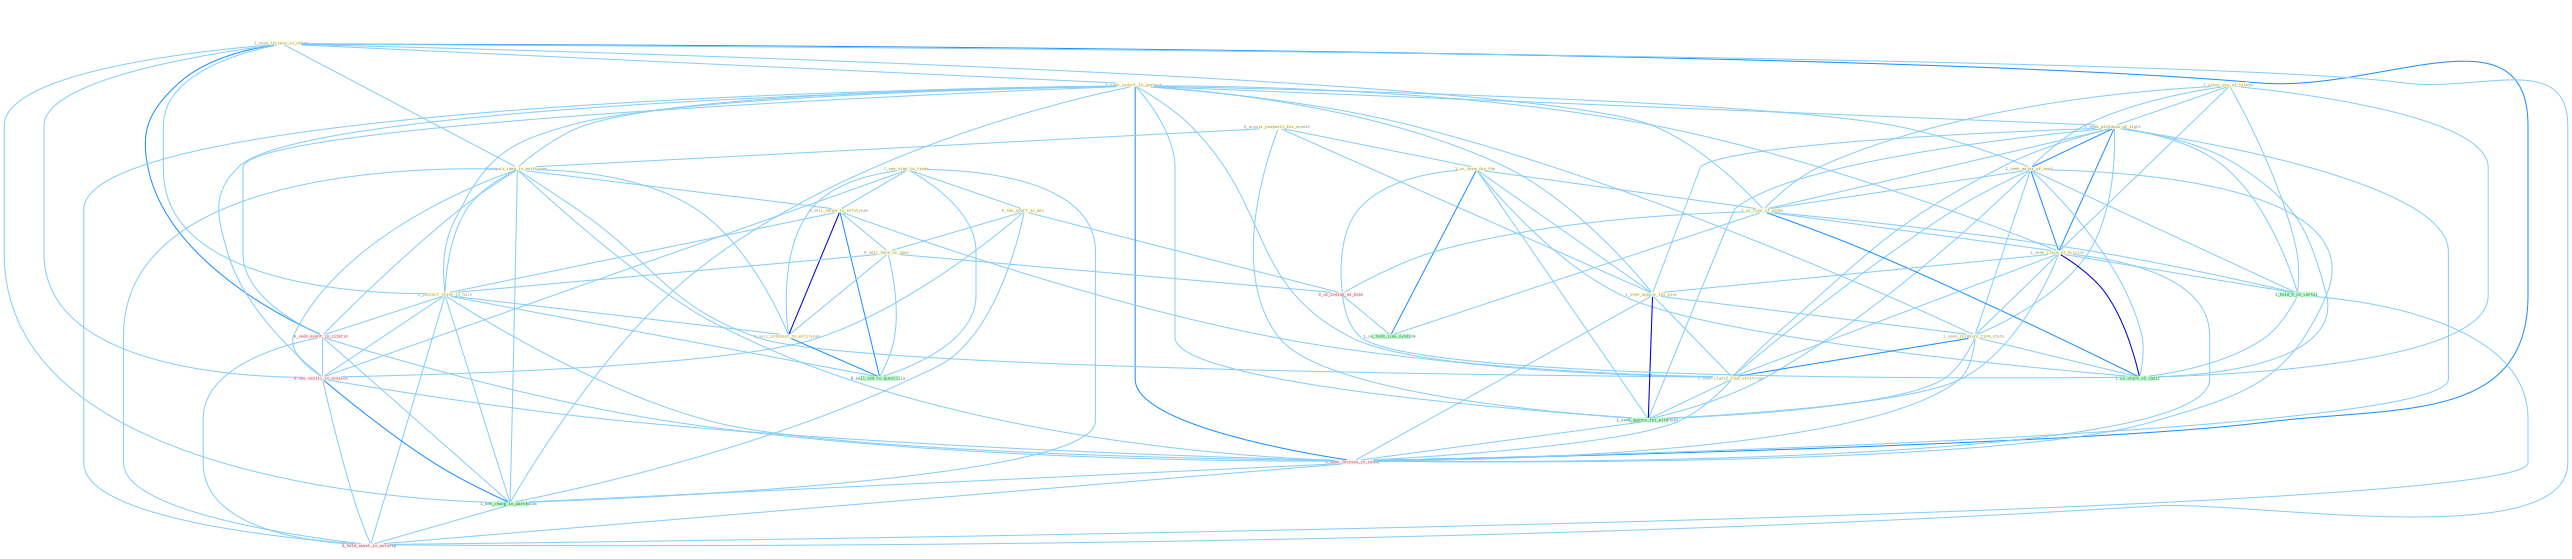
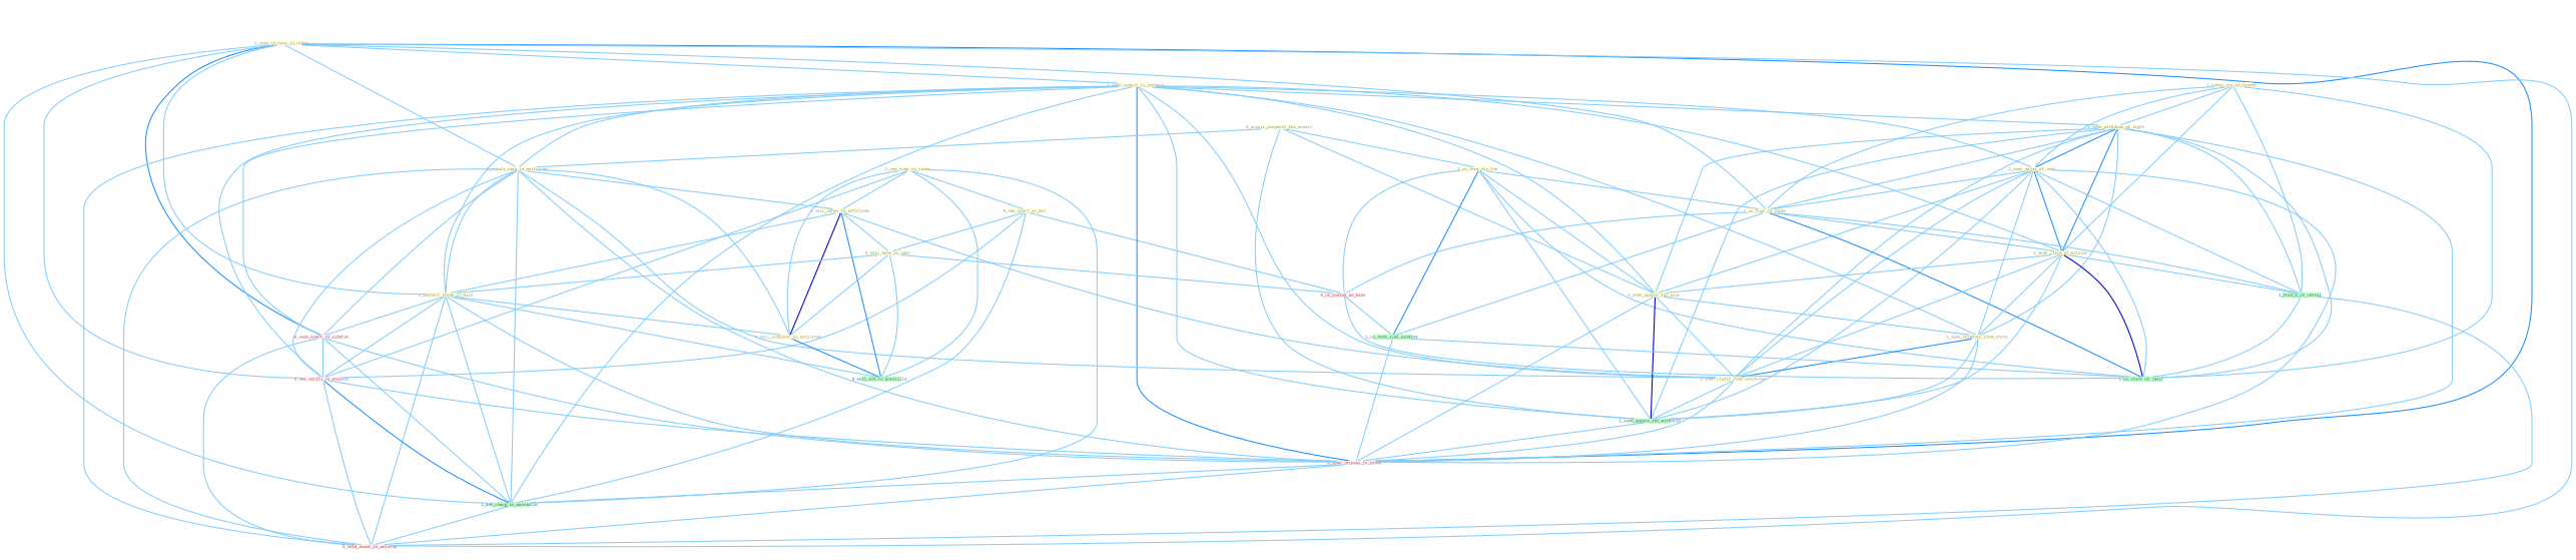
  graph {
    fontname="IBM Plex Mono"
    node [color="#ffffe0" fixedsize=true fontcolor="#8b7d6b" fontname="IBM Plex Mono" fontsize=4 shape=polygon style=filled]
    edge [color="#87cefa" fontname="IBM Plex Mono" w=1]
    "1_see_step_to_trade " [height=.06 width=.5]
    "1_seen_increas_in_order " [height=.06 width=.5]
    "0_see_sport_as_wai " [height=.06 width=.5]
    "1_seek_reduct_in_protect " [height=.06 width=.5]
    "1_usher_era_of_reform " [height=.06 width=.5]
    "0_acquir_properti_for_resort " [height=.06 width=.5]
    "1_seek_withdraw_of_right " [height=.06 width=.5]
    "1_seek_major_of_seat " [height=.06 width=.5]
    "1_us_term_for_the " [height=.06 width=.5]
    "1_us_type_of_order " [height=.06 width=.5]
    "1_seek_claim_of_million " [height=.06 width=.5]
    "0_acquir_imag_in_entitynam " [height=.06 width=.5]
    "0_sell_adhes_to_entitynam " [height=.06 width=.5]
    "0_sell_bank_as_oper " [height=.06 width=.5]
    "1_seek_approv_for_plan " [height=.06 width=.5]
    "1_seek_reimburs_from_state " [height=.06 width=.5]
    "0_seek_clarif_from_entitynam " [height=.06 width=.5]
    n18 [height=.06 label="1_protect_stake_in_hors" width=.5]
    "0_sell_interest_to_entitynam " [height=.06 width=.5]
    "0_seen_event_in_lifetim " [color="#fff0f5" fontcolor="#b22222" height=.06 width=.5]
    "0_us_averag_as_base " [color="#fff0f5" fontcolor="#b22222" height=.06 width=.5]
    "0_see_vaniti_in_everyon " [color="#fff0f5" fontcolor="#b22222" height=.06 width=.5]
    "0_seek_increas_in_round " [color="#fff0f5" fontcolor="#b22222" height=.06 width=.5]
    "0_hold_asset_in_anticip " [color="#fff0f5" fontcolor="#b22222" height=.06 width=.5]
    "0_sell_arm_to_guerrilla " [color="#BDFCC9" fontcolor="#2f4f4f" height=.06 width=.5]
    "1_see_chang_in_portfolio " [color="#BDFCC9" fontcolor="#2f4f4f" height=.06 width=.5]
    "1_seek_approv_for_withhold " [color="#BDFCC9" fontcolor="#2f4f4f" height=.06 width=.5]
    "1_hold_%_of_ventur " [color="#BDFCC9" fontcolor="#2f4f4f" height=.06 width=.5]
    "1_us_stock_of_capit " [color="#BDFCC9" fontcolor="#2f4f4f" height=.06 width=.5]
    "1_us_term_like_syndrom " [color="#BDFCC9" fontcolor="#2f4f4f" height=.06 width=.5]
    subgraph sub_1 {
      "1_see_step_to_trade "
      "1_seen_increas_in_order "
      "0_see_sport_as_wai "
      "1_seek_reduct_in_protect "
      "1_usher_era_of_reform "
      "0_acquir_properti_for_resort "
      "1_seek_withdraw_of_right "
      "1_seek_major_of_seat "
      "1_us_term_for_the "
      "1_us_type_of_order "
      "1_seek_claim_of_million "
      "0_acquir_imag_in_entitynam "
      "0_sell_adhes_to_entitynam "
      "0_sell_bank_as_oper "
      "1_seek_approv_for_plan "
      "1_seek_reimburs_from_state "
      "0_seek_clarif_from_entitynam "
      n18
      "0_sell_interest_to_entitynam "
    }
    subgraph sub_2 {
      "0_seen_event_in_lifetim "
      "0_us_averag_as_base "
      "0_see_vaniti_in_everyon "
      "0_seek_increas_in_round "
      "0_hold_asset_in_anticip "
    }
    "1_see_step_to_trade " -- "0_see_sport_as_wai "
    "1_see_step_to_trade " -- "0_sell_adhes_to_entitynam "
    "1_see_step_to_trade " -- "0_sell_interest_to_entitynam "
    "1_see_step_to_trade " -- "0_see_vaniti_in_everyon "
    "1_see_step_to_trade " -- "0_sell_arm_to_guerrilla "
    "1_see_step_to_trade " -- "1_see_chang_in_portfolio "
    "1_seen_increas_in_order " -- "1_seek_reduct_in_protect "
    "1_seen_increas_in_order " -- "1_us_type_of_order "
    "1_seen_increas_in_order " -- "0_acquir_imag_in_entitynam "
    "1_seen_increas_in_order " -- n18
    "1_seen_increas_in_order " -- "0_seen_event_in_lifetim " [color="#1e90ff" w=2]
    "1_seen_increas_in_order " -- "0_see_vaniti_in_everyon "
    "1_seen_increas_in_order " -- "0_seek_increas_in_round " [color="#1e90ff" w=2]
    "1_seen_increas_in_order " -- "0_hold_asset_in_anticip "
    "1_seen_increas_in_order " -- "1_see_chang_in_portfolio "
    "0_see_sport_as_wai " -- "0_sell_bank_as_oper "
    "0_see_sport_as_wai " -- "0_us_averag_as_base "
    "0_see_sport_as_wai " -- "0_see_vaniti_in_everyon "
    "0_see_sport_as_wai " -- "1_see_chang_in_portfolio "
    "1_seek_reduct_in_protect " -- "1_seek_withdraw_of_right "
    "1_seek_reduct_in_protect " -- "1_seek_major_of_seat "
    "1_seek_reduct_in_protect " -- "1_seek_claim_of_million "
    "1_seek_reduct_in_protect " -- "0_acquir_imag_in_entitynam "
    "1_seek_reduct_in_protect " -- "1_seek_approv_for_plan "
    "1_seek_reduct_in_protect " -- "1_seek_reimburs_from_state "
    "1_seek_reduct_in_protect " -- "0_seek_clarif_from_entitynam "
    "1_seek_reduct_in_protect " -- n18
    "1_seek_reduct_in_protect " -- "0_seen_event_in_lifetim "
    "1_seek_reduct_in_protect " -- "0_see_vaniti_in_everyon "
    "1_seek_reduct_in_protect " -- "0_seek_increas_in_round " [color="#1e90ff" w=2]
    "1_seek_reduct_in_protect " -- "0_hold_asset_in_anticip "
    "1_seek_reduct_in_protect " -- "1_see_chang_in_portfolio "
    "1_seek_reduct_in_protect " -- "1_seek_approv_for_withhold "
    "1_usher_era_of_reform " -- "1_seek_withdraw_of_right "
    "1_usher_era_of_reform " -- "1_seek_major_of_seat "
    "1_usher_era_of_reform " -- "1_us_type_of_order "
    "1_usher_era_of_reform " -- "1_seek_claim_of_million "
    "1_usher_era_of_reform " -- "1_hold_%_of_ventur "
    "1_usher_era_of_reform " -- "1_us_stock_of_capit "
    "0_acquir_properti_for_resort " -- "1_us_term_for_the "
    "0_acquir_properti_for_resort " -- "0_acquir_imag_in_entitynam "
    "0_acquir_properti_for_resort " -- "1_seek_approv_for_plan "
    "0_acquir_properti_for_resort " -- "1_seek_approv_for_withhold "
    "1_seek_withdraw_of_right " -- "1_seek_major_of_seat " [color="#1e90ff" w=2]
    "1_seek_withdraw_of_right " -- "1_us_type_of_order "
    "1_seek_withdraw_of_right " -- "1_seek_claim_of_million " [color="#1e90ff" w=2]
    "1_seek_withdraw_of_right " -- "1_seek_approv_for_plan "
    "1_seek_withdraw_of_right " -- "1_seek_reimburs_from_state "
    "1_seek_withdraw_of_right " -- "0_seek_clarif_from_entitynam "
    "1_seek_withdraw_of_right " -- "0_seek_increas_in_round "
    "1_seek_withdraw_of_right " -- "1_seek_approv_for_withhold "
    "1_seek_withdraw_of_right " -- "1_hold_%_of_ventur "
    "1_seek_withdraw_of_right " -- "1_us_stock_of_capit "
    "1_seek_major_of_seat " -- "1_us_type_of_order "
    "1_seek_major_of_seat " -- "1_seek_claim_of_million " [color="#1e90ff" w=2]
+   "1_seek_major_of_seat " -- "1_seek_approv_for_plan "
    "1_seek_major_of_seat " -- "1_seek_reimburs_from_state "
    "1_seek_major_of_seat " -- "0_seek_clarif_from_entitynam "
    "1_seek_major_of_seat " -- "0_seek_increas_in_round "
    "1_seek_major_of_seat " -- "1_seek_approv_for_withhold "
    "1_seek_major_of_seat " -- "1_hold_%_of_ventur "
    "1_seek_major_of_seat " -- "1_us_stock_of_capit "
    "1_us_term_for_the " -- "1_us_type_of_order "
    "1_us_term_for_the " -- "1_seek_approv_for_plan "
    "1_us_term_for_the " -- "0_us_averag_as_base "
    "1_us_term_for_the " -- "1_seek_approv_for_withhold "
    "1_us_term_for_the " -- "1_us_stock_of_capit "
    "1_us_term_for_the " -- "1_us_term_like_syndrom " [color="#1e90ff" w=2]
    "1_us_type_of_order " -- "1_seek_claim_of_million "
    "1_us_type_of_order " -- "0_us_averag_as_base "
    "1_us_type_of_order " -- "1_hold_%_of_ventur "
    "1_us_type_of_order " -- "1_us_stock_of_capit " [color="#1e90ff" w=2]
    "1_us_type_of_order " -- "1_us_term_like_syndrom "
    "1_seek_claim_of_million " -- "1_seek_approv_for_plan "
    "1_seek_claim_of_million " -- "1_seek_reimburs_from_state "
    "1_seek_claim_of_million " -- "0_seek_clarif_from_entitynam "
-   "1_seek_claim_of_million " -- "0_seek_increas_in_round "
+   "1_us_term_like_syndrom " -- "0_seek_increas_in_round "
    "1_seek_claim_of_million " -- "1_seek_approv_for_withhold "
    "1_seek_claim_of_million " -- "1_hold_%_of_ventur "
    "1_seek_claim_of_million " -- "1_us_stock_of_capit " [color="#0000cd"]
    "0_acquir_imag_in_entitynam " -- "0_sell_adhes_to_entitynam "
    "0_acquir_imag_in_entitynam " -- "0_seek_clarif_from_entitynam "
    "0_acquir_imag_in_entitynam " -- n18
    "0_acquir_imag_in_entitynam " -- "0_sell_interest_to_entitynam "
    "0_acquir_imag_in_entitynam " -- "0_seen_event_in_lifetim "
    "0_acquir_imag_in_entitynam " -- "0_see_vaniti_in_everyon "
    "0_acquir_imag_in_entitynam " -- "0_seek_increas_in_round "
    "0_acquir_imag_in_entitynam " -- "0_hold_asset_in_anticip "
    "0_acquir_imag_in_entitynam " -- "1_see_chang_in_portfolio "
    "0_sell_adhes_to_entitynam " -- "0_sell_bank_as_oper "
    "0_sell_adhes_to_entitynam " -- "0_seek_clarif_from_entitynam "
    "0_sell_adhes_to_entitynam " -- n18
    "0_sell_adhes_to_entitynam " -- "0_sell_interest_to_entitynam " [color="#0000cd" w=3]
    "0_sell_adhes_to_entitynam " -- "0_sell_arm_to_guerrilla " [color="#1e90ff" w=2]
    "0_sell_bank_as_oper " -- n18
    "0_sell_bank_as_oper " -- "0_sell_interest_to_entitynam "
    "0_sell_bank_as_oper " -- "0_us_averag_as_base "
    "0_sell_bank_as_oper " -- "0_sell_arm_to_guerrilla "
    "1_seek_approv_for_plan " -- "1_seek_reimburs_from_state "
    "1_seek_approv_for_plan " -- "0_seek_clarif_from_entitynam "
    "1_seek_approv_for_plan " -- "0_seek_increas_in_round "
    "1_seek_approv_for_plan " -- "1_seek_approv_for_withhold " [color="#0000cd" w=3]
    "1_seek_reimburs_from_state " -- "0_seek_clarif_from_entitynam " [color="#1e90ff" w=2]
    "1_seek_reimburs_from_state " -- "0_seek_increas_in_round "
    "1_seek_reimburs_from_state " -- "1_seek_approv_for_withhold "
    "0_seek_clarif_from_entitynam " -- "0_seek_increas_in_round "
    "0_seek_clarif_from_entitynam " -- "1_seek_approv_for_withhold "
    n18 -- "0_sell_interest_to_entitynam "
    n18 -- "0_seen_event_in_lifetim "
    n18 -- "0_see_vaniti_in_everyon "
    n18 -- "0_seek_increas_in_round "
    n18 -- "0_hold_asset_in_anticip "
    n18 -- "0_sell_arm_to_guerrilla "
    n18 -- "1_see_chang_in_portfolio "
    "0_sell_interest_to_entitynam " -- "0_sell_arm_to_guerrilla " [color="#1e90ff" w=2]
    "0_seen_event_in_lifetim " -- "0_see_vaniti_in_everyon "
    "0_seen_event_in_lifetim " -- "0_seek_increas_in_round "
    "0_seen_event_in_lifetim " -- "0_hold_asset_in_anticip "
    "0_seen_event_in_lifetim " -- "1_see_chang_in_portfolio "
    "0_us_averag_as_base " -- "1_us_stock_of_capit "
    "0_us_averag_as_base " -- "1_us_term_like_syndrom "
    "0_see_vaniti_in_everyon " -- "0_seek_increas_in_round "
    "0_see_vaniti_in_everyon " -- "0_hold_asset_in_anticip "
    "0_see_vaniti_in_everyon " -- "1_see_chang_in_portfolio " [color="#1e90ff" w=2]
    "0_seek_increas_in_round " -- "0_hold_asset_in_anticip "
    "0_seek_increas_in_round " -- "1_see_chang_in_portfolio "
    "1_see_chang_in_portfolio " -- "0_hold_asset_in_anticip "
    "1_seek_approv_for_withhold " -- "0_seek_increas_in_round "
    "1_hold_%_of_ventur " -- "0_hold_asset_in_anticip "
    "1_hold_%_of_ventur " -- "1_us_stock_of_capit "
-   "1_seek_reimburs_from_state " -- "1_us_stock_of_capit "
+   "1_us_term_like_syndrom " -- "1_us_stock_of_capit "
  }
